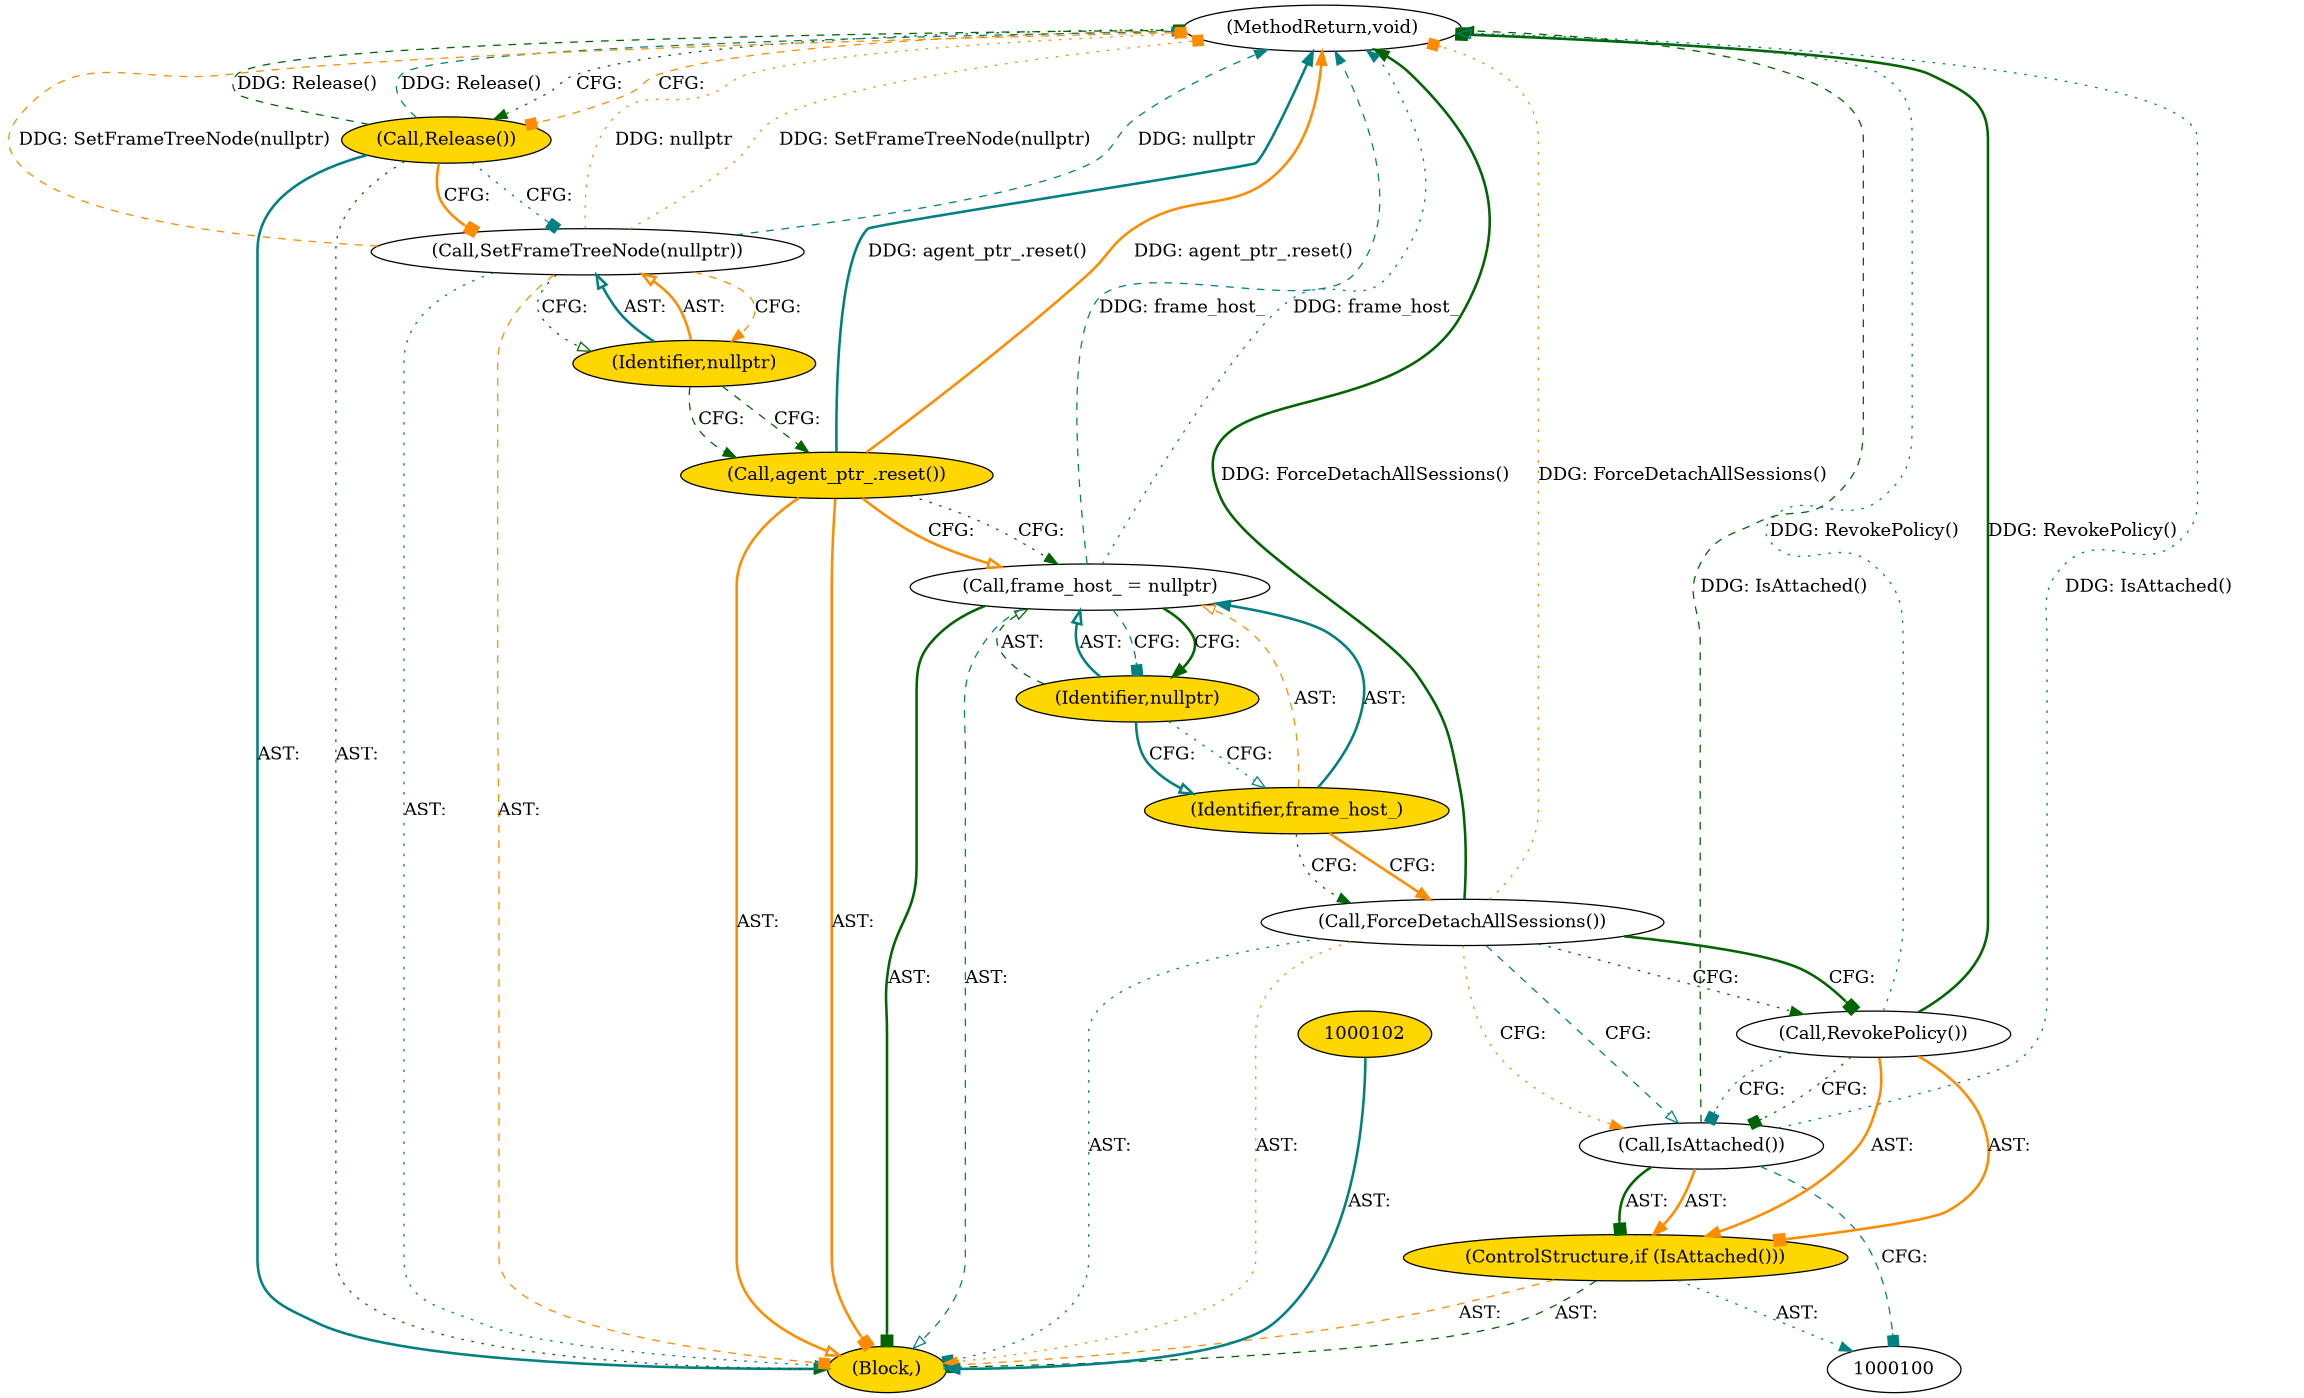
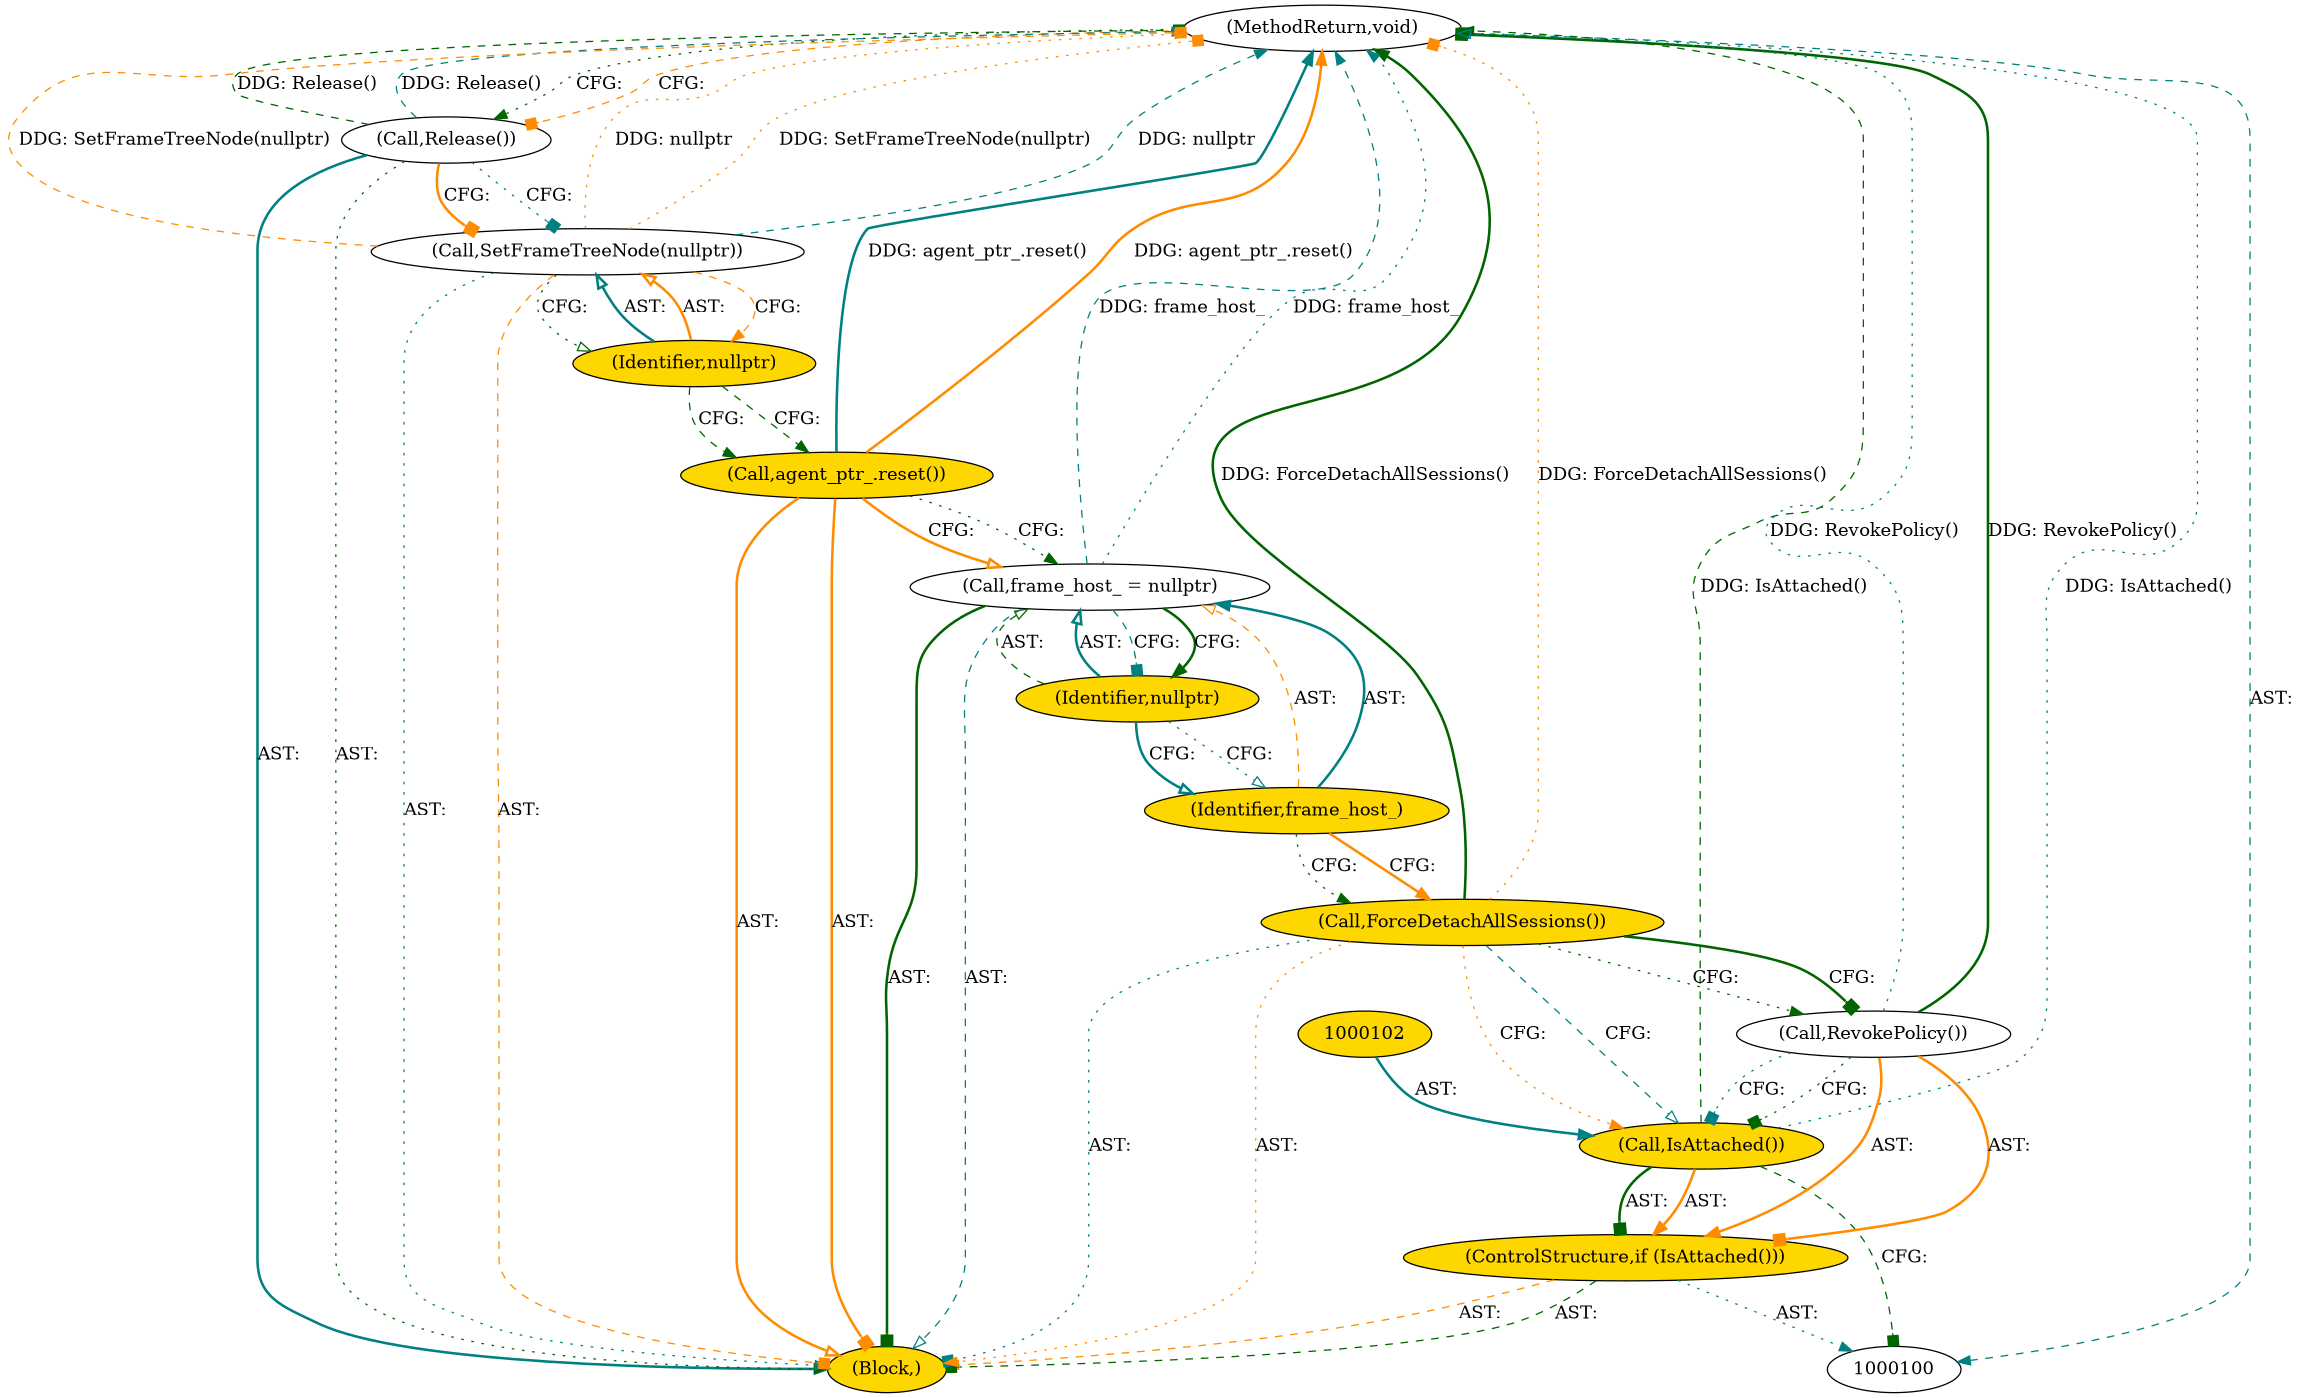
  digraph {
    node [fillcolor=gold style=filled]
    edge [arrowhead=normal color=teal style=bold]
    n1 [fillcolor=white label="(MethodReturn,void)"]
-   n2 [label="(Call,Release())"]
+   n2 [fillcolor=white label="(Call,Release())"]
    1000100 [fillcolor=white]
    n4 [label="(Block,)"]
    n5 [fillcolor=white label="(Call,SetFrameTreeNode(nullptr))"]
    n6 [label="(ControlStructure,if (IsAttached()))"]
-   n7 [fillcolor=white label="(Call,IsAttached())"]
+   n7 [label="(Call,IsAttached())"]
    n8 [fillcolor=white label="(Call,RevokePolicy())"]
-   n9 [fillcolor=white label="(Call,ForceDetachAllSessions())"]
+   n9 [label="(Call,ForceDetachAllSessions())"]
    n10 [label="(Identifier,nullptr)"]
    n11 [fillcolor=white label="(Call,frame_host_ = nullptr)"]
    n12 [label="(Identifier,frame_host_)"]
    n13 [label="(Call,agent_ptr_.reset())"]
    n14 [label="(Identifier,nullptr)"]
    1000102
    n1 -> n2 [color=darkgreen label="CFG: " style=dotted]
    n1 -> n2 [arrowhead=box color=darkorange label="CFG: " style=dashed]
+   n1 -> 1000100 [label="AST: " style=dashed]
    n2 -> n1 [arrowhead=box color=darkgreen label="DDG: Release()" style=dashed]
    n2 -> n1 [label="DDG: Release()" style=dashed]
    n2 -> n4 [label="AST: "]
    n2 -> n4 [color=darkgreen label="AST: " style=dotted]
    n2 -> n5 [arrowhead=box color=darkorange label="CFG: "]
    n2 -> n5 [arrowhead=box label="CFG: " style=dotted]
    n5 -> n1 [arrowhead=onormal color=darkorange label="DDG: nullptr" style=dotted]
    n5 -> n1 [arrowhead=box color=darkorange label="DDG: SetFrameTreeNode(nullptr)" style=dotted]
    n5 -> n1 [label="DDG: nullptr" style=dashed]
    n5 -> n1 [arrowhead=box color=darkorange label="DDG: SetFrameTreeNode(nullptr)" style=dashed]
    n5 -> n4 [label="AST: " style=dotted]
    n5 -> n4 [arrowhead=box color=darkorange label="AST: " style=dashed]
    n5 -> n14 [color=darkorange label="CFG: " style=dashed]
    n5 -> n14 [arrowhead=onormal color=darkgreen label="CFG: " style=dotted]
    n6 -> 1000100 [label="AST: " style=dotted]
    n6 -> n4 [arrowhead=onormal color=darkorange label="AST: " style=dashed]
    n6 -> n4 [arrowhead=box color=darkgreen label="AST: " style=dashed]
    n7 -> n1 [arrowhead=box label="DDG: IsAttached()" style=dotted]
    n7 -> n1 [color=darkgreen label="DDG: IsAttached()" style=dashed]
-   n7 -> 1000100 [arrowhead=box label="CFG: " style=dashed]
+   n7 -> 1000100 [arrowhead=box color=darkgreen label="CFG: " style=dashed]
    n7 -> n6 [arrowhead=box color=darkgreen label="AST: "]
    n7 -> n6 [color=darkorange label="AST: "]
    n8 -> n1 [arrowhead=box color=darkgreen label="DDG: RevokePolicy()"]
    n8 -> n1 [arrowhead=onormal label="DDG: RevokePolicy()" style=dotted]
    n8 -> n6 [arrowhead=box color=darkorange label="AST: "]
    n8 -> n6 [color=darkorange label="AST: "]
    n8 -> n7 [arrowhead=box color=darkgreen label="CFG: " style=dotted]
    n8 -> n7 [arrowhead=box label="CFG: " style=dotted]
    n9 -> n1 [arrowhead=box color=darkorange label="DDG: ForceDetachAllSessions()" style=dotted]
    n9 -> n1 [color=darkgreen label="DDG: ForceDetachAllSessions()"]
    n9 -> n4 [arrowhead=box label="AST: " style=dotted]
    n9 -> n4 [color=darkorange label="AST: " style=dotted]
    n9 -> n7 [arrowhead=onormal label="CFG: " style=dashed]
    n9 -> n7 [color=darkorange label="CFG: " style=dotted]
    n9 -> n8 [arrowhead=box color=darkgreen label="CFG: "]
    n9 -> n8 [color=darkgreen label="CFG: " style=dotted]
    n10 -> n11 [arrowhead=onormal color=darkgreen label="AST: " style=dashed]
    n10 -> n11 [arrowhead=onormal label="AST: "]
    n10 -> n12 [arrowhead=onormal label="CFG: " style=dotted]
    n10 -> n12 [arrowhead=onormal label="CFG: "]
    n11 -> n1 [label="DDG: frame_host_" style=dotted]
    n11 -> n1 [label="DDG: frame_host_" style=dashed]
    n11 -> n4 [arrowhead=box color=darkgreen label="AST: "]
    n11 -> n4 [arrowhead=onormal label="AST: " style=dashed]
    n11 -> n10 [arrowhead=box label="CFG: " style=dashed]
    n11 -> n10 [color=darkgreen label="CFG: "]
    n12 -> n9 [color=darkorange label="CFG: "]
    n12 -> n9 [color=darkgreen label="CFG: " style=dotted]
    n12 -> n11 [label="AST: "]
    n12 -> n11 [arrowhead=onormal color=darkorange label="AST: " style=dashed]
    n13 -> n1 [label="DDG: agent_ptr_.reset()"]
    n13 -> n1 [color=darkorange label="DDG: agent_ptr_.reset()"]
    n13 -> n4 [arrowhead=onormal color=darkorange label="AST: "]
    n13 -> n4 [arrowhead=box color=darkorange label="AST: "]
    n13 -> n11 [arrowhead=onormal color=darkorange label="CFG: "]
    n13 -> n11 [color=darkgreen label="CFG: " style=dotted]
    n14 -> n5 [arrowhead=onormal label="AST: "]
    n14 -> n5 [arrowhead=onormal color=darkorange label="AST: "]
    n14 -> n13 [color=darkgreen label="CFG: " style=dashed]
    n14 -> n13 [color=darkgreen label="CFG: " style=dashed]
-   1000102 -> n4 [label="AST: "]
+   1000102 -> n7 [label="AST: "]
  }
